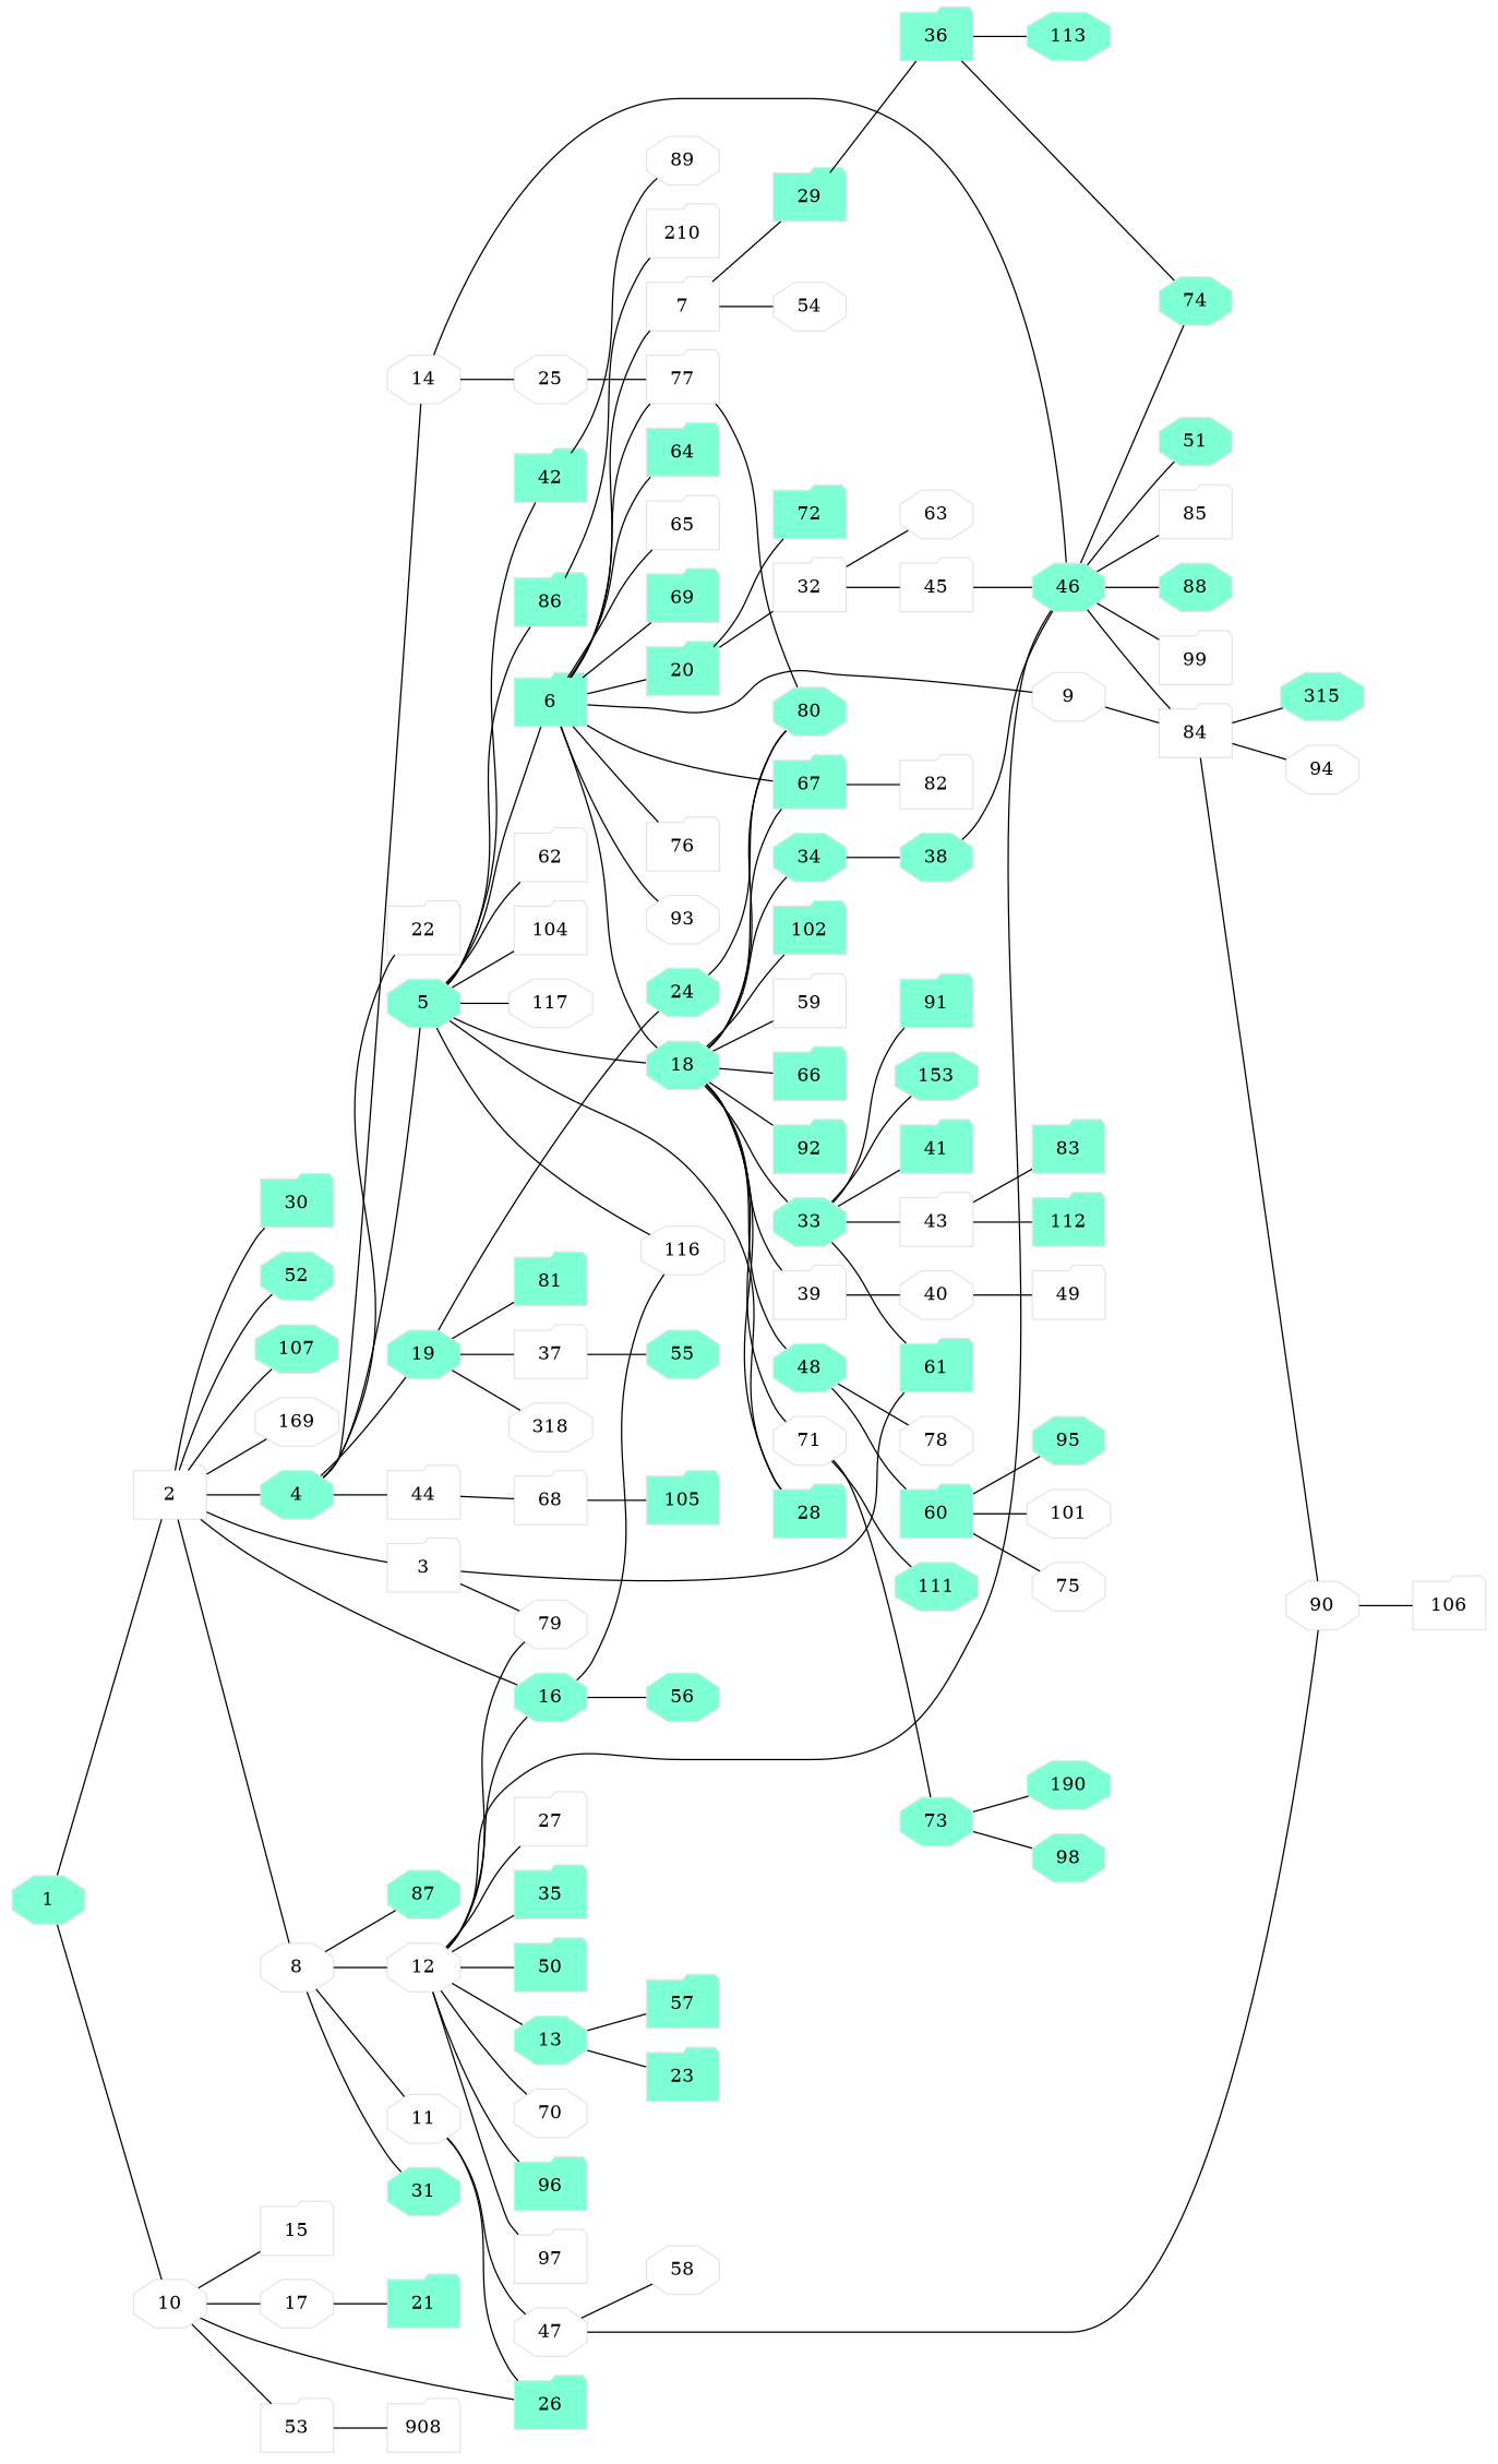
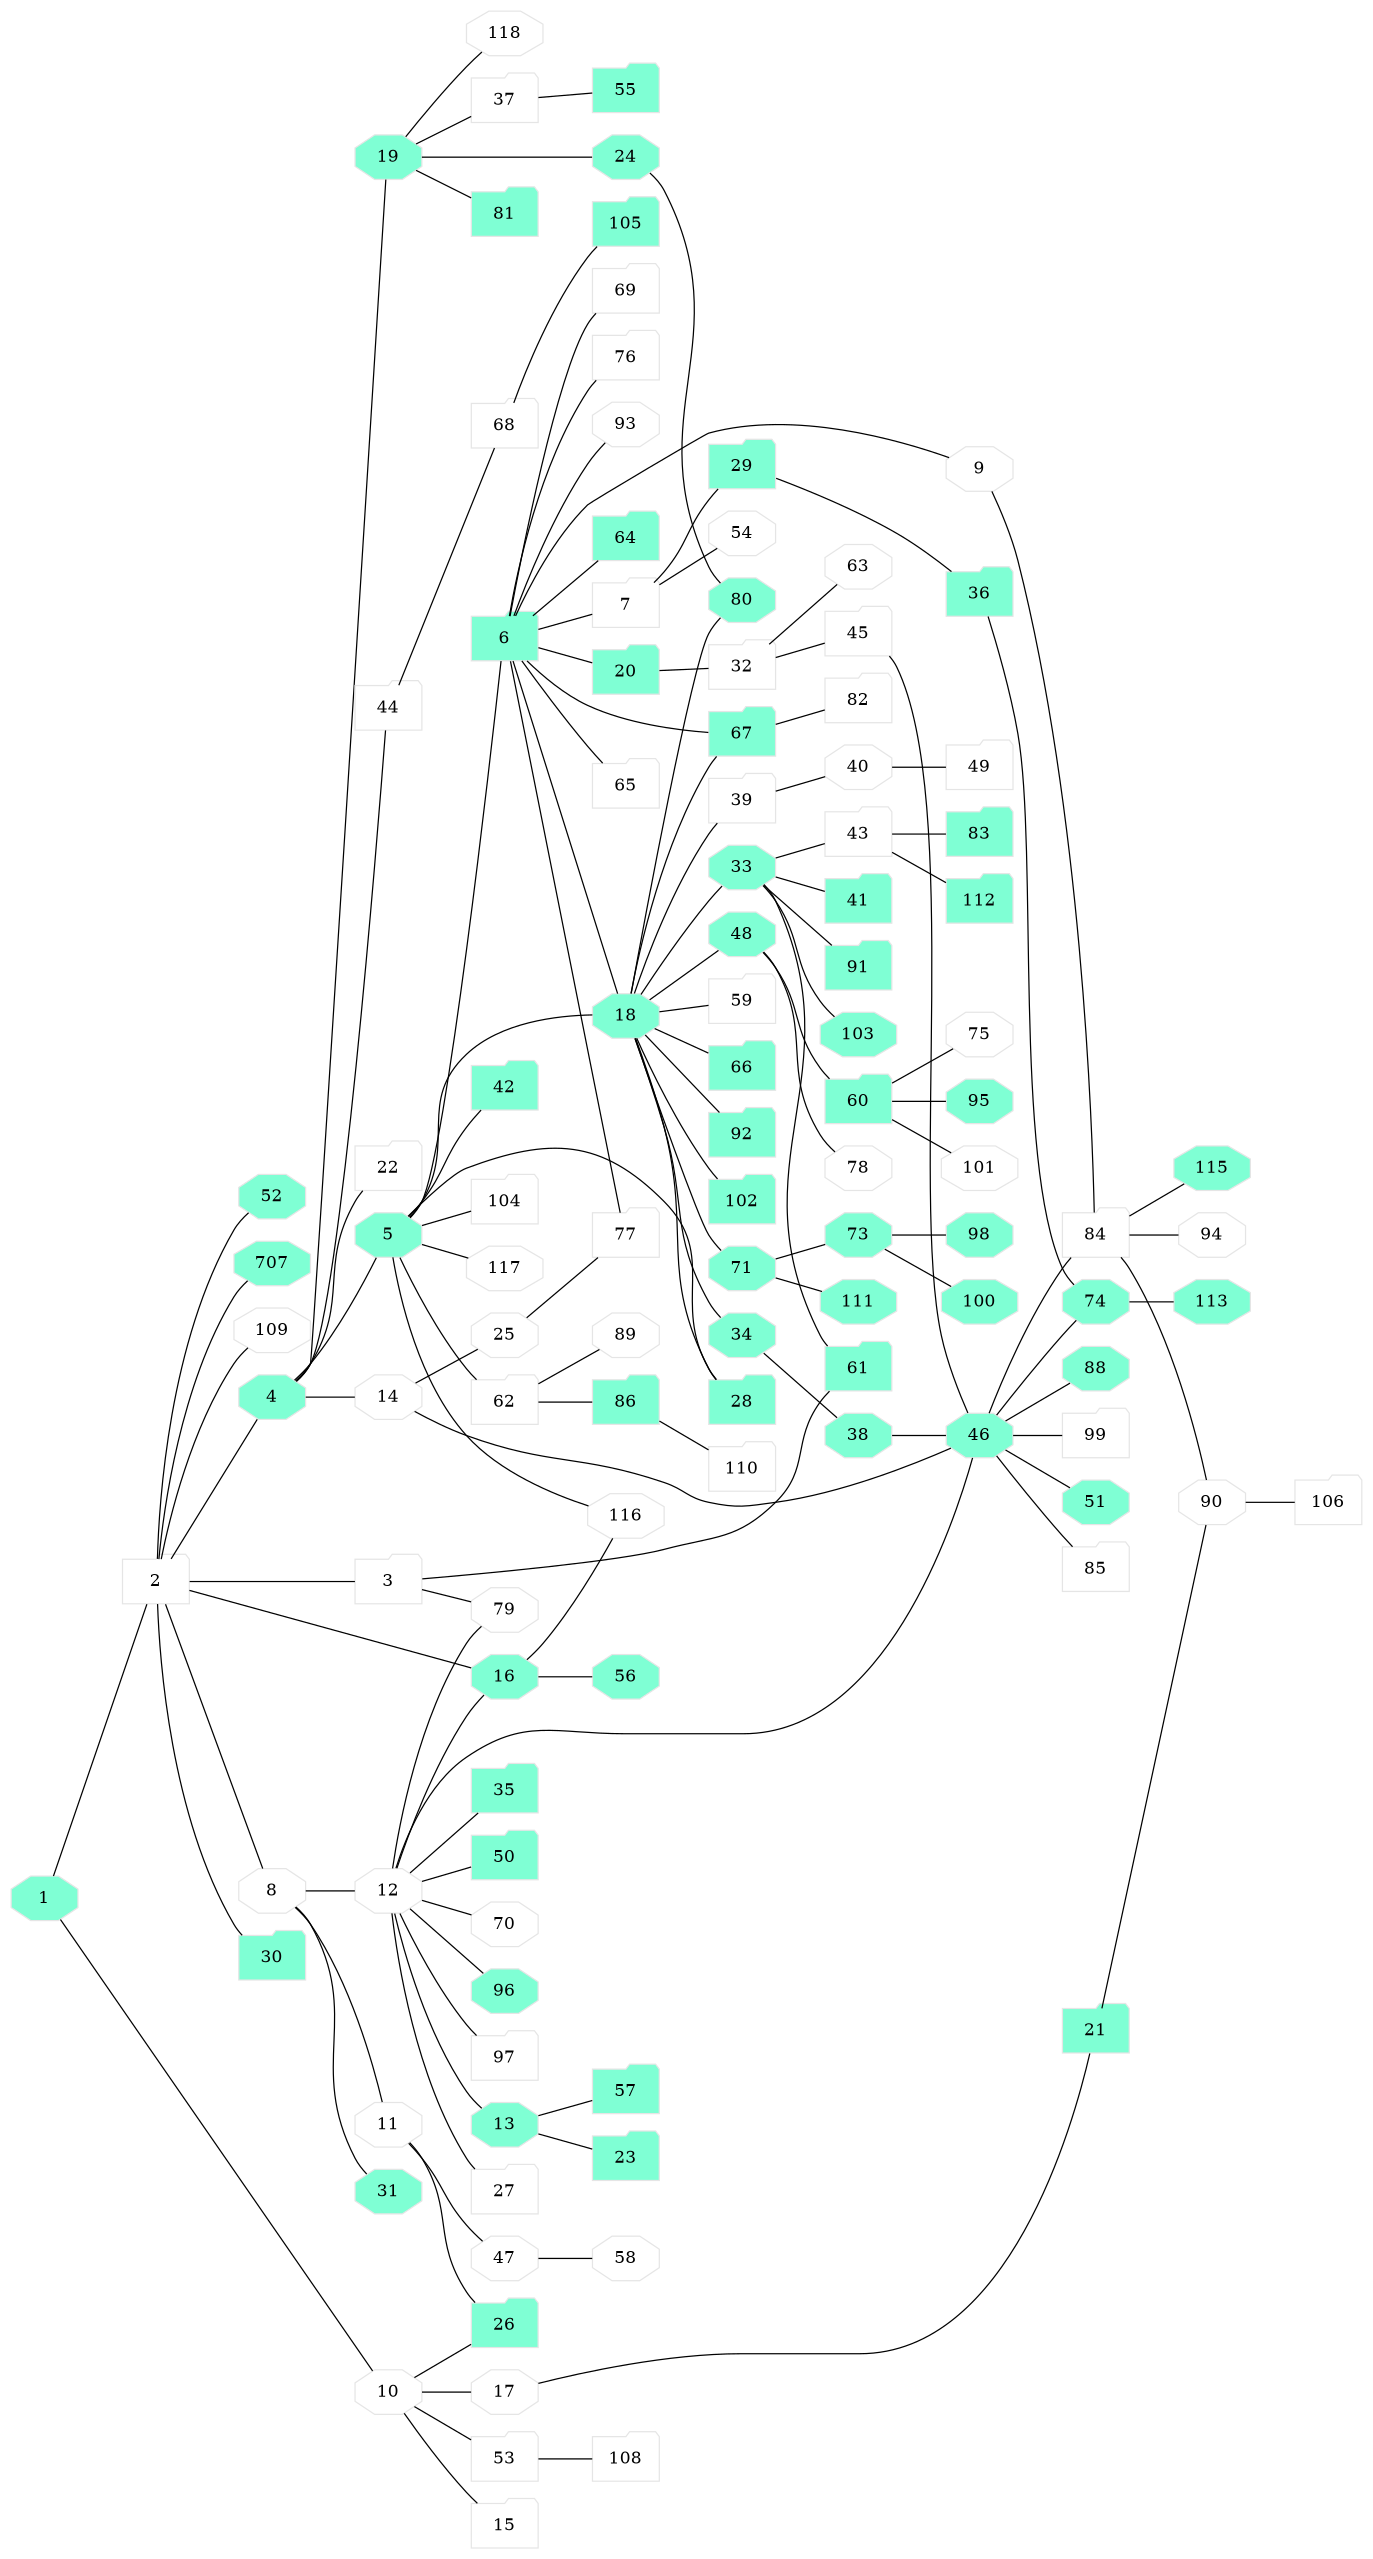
  graph {
    rankdir=LR
    node [color=gray90 fillcolor=aquamarine shape=folder style=filled]
    1 [shape=octagon]
    2 [fillcolor=white]
    10 [fillcolor=white shape=octagon]
    3 [fillcolor=white]
    4 [shape=octagon]
    8 [fillcolor=white shape=octagon]
    16 [shape=octagon]
    30
    52 [shape=octagon]
-   107 [shape=octagon]
-   109 [fillcolor=white shape=octagon label=169]
+   107 [shape=octagon label=707]
+   109 [fillcolor=white shape=octagon]
    15 [fillcolor=white]
    17 [fillcolor=white shape=octagon]
    26
    53 [fillcolor=white]
    61
    79 [fillcolor=white shape=octagon]
    5 [shape=octagon]
    14 [fillcolor=white shape=octagon]
    19 [shape=octagon]
    22 [fillcolor=white]
    44 [fillcolor=white]
    11 [fillcolor=white shape=octagon]
    12 [fillcolor=white shape=octagon]
    31 [shape=octagon]
-   87 [shape=octagon]
    116 [fillcolor=white shape=octagon]
    56 [shape=octagon]
    6
    18 [shape=octagon]
    28
    42
    62 [fillcolor=white]
    86
    104 [fillcolor=white]
    117 [fillcolor=white shape=octagon]
    46 [shape=octagon]
    25 [fillcolor=white shape=octagon]
    24 [shape=octagon]
    37 [fillcolor=white]
    81
-   118 [fillcolor=white shape=octagon label=318]
+   118 [fillcolor=white shape=octagon]
    68 [fillcolor=white]
    7 [fillcolor=white]
    9 [fillcolor=white shape=octagon]
    20
    64
    65 [fillcolor=white]
    67
-   69
+   69 [fillcolor=white]
    76 [fillcolor=white]
    77 [fillcolor=white]
    93 [fillcolor=white shape=octagon]
    33 [shape=octagon]
    34 [shape=octagon]
    39 [fillcolor=white]
    48 [shape=octagon]
    59 [fillcolor=white]
    66
-   71 [fillcolor=white shape=octagon]
+   71 [shape=octagon]
    80 [shape=octagon]
    92
    102
    89 [fillcolor=white shape=octagon]
-   110 [fillcolor=white label=210]
+   110 [fillcolor=white]
    29
    54 [fillcolor=white shape=octagon]
    84 [fillcolor=white]
    32 [fillcolor=white]
-   72
    82 [fillcolor=white]
    36
    47 [fillcolor=white shape=octagon]
    13 [shape=octagon]
    27 [fillcolor=white]
    35
    50
    70 [fillcolor=white shape=octagon]
-   96
+   96 [shape=octagon]
    97 [fillcolor=white]
    90 [fillcolor=white shape=octagon]
    94 [fillcolor=white shape=octagon]
-   115 [shape=octagon label=315]
+   115 [shape=octagon]
    21
-   108 [fillcolor=white label=908]
+   108 [fillcolor=white]
    58 [fillcolor=white shape=octagon]
    23
    57
    74 [shape=octagon]
    51 [shape=octagon]
    85 [fillcolor=white]
    88 [shape=octagon]
    99 [fillcolor=white]
    41
    43 [fillcolor=white]
    91
-   103 [shape=octagon label=153]
+   103 [shape=octagon]
    38 [shape=octagon]
    40 [fillcolor=white shape=octagon]
    60
    78 [fillcolor=white shape=octagon]
    73 [shape=octagon]
    111 [shape=octagon]
-   55 [shape=octagon]
+   55
    45 [fillcolor=white]
    63 [fillcolor=white shape=octagon]
    83
    112
    113 [shape=octagon]
    49 [fillcolor=white]
    105
    106 [fillcolor=white]
    75 [fillcolor=white shape=octagon]
    95 [shape=octagon]
    101 [fillcolor=white shape=octagon]
    98 [shape=octagon]
-   100 [shape=octagon label=190]
+   100 [shape=octagon]
    1 -- 2
    1 -- 10
    2 -- 3
    2 -- 4
    2 -- 8
    2 -- 16
    2 -- 30
    2 -- 52
    2 -- 107
    2 -- 109
    10 -- 15
    10 -- 17
    10 -- 26
    10 -- 53
    3 -- 61
    3 -- 79
    4 -- 5
    4 -- 14
    4 -- 19
    4 -- 22
    4 -- 44
    8 -- 11
    8 -- 12
    8 -- 31
-   8 -- 87
    16 -- 116
    16 -- 56
    17 -- 21
    53 -- 108
    5 -- 116
    5 -- 6
    5 -- 18
    5 -- 28
    5 -- 42
    5 -- 62
-   5 -- 86
+   62 -- 86
    5 -- 104
    5 -- 117
    14 -- 46
    14 -- 25
    19 -- 24
    19 -- 37
    19 -- 81
    19 -- 118
    44 -- 68
    11 -- 26
    11 -- 47
    12 -- 16
    12 -- 79
    12 -- 46
    12 -- 13
    12 -- 27
    12 -- 35
    12 -- 50
    12 -- 70
    12 -- 96
    12 -- 97
    6 -- 18
    6 -- 7
    6 -- 9
    6 -- 20
    6 -- 64
    6 -- 65
    6 -- 67
    6 -- 69
    6 -- 76
    6 -- 77
    6 -- 93
    18 -- 28
    18 -- 67
    18 -- 33
    18 -- 34
    18 -- 39
    18 -- 48
    18 -- 59
    18 -- 66
    18 -- 71
    18 -- 80
    18 -- 92
    18 -- 102
-   42 -- 89
+   62 -- 89
    86 -- 110
    46 -- 84
    46 -- 74
    46 -- 51
    46 -- 85
    46 -- 88
    46 -- 99
    25 -- 77
    24 -- 80
    37 -- 55
    68 -- 105
    7 -- 29
    7 -- 54
    9 -- 84
    20 -- 32
-   20 -- 72
    67 -- 82
-   77 -- 80
    33 -- 61
    33 -- 41
    33 -- 43
    33 -- 91
    33 -- 103
    34 -- 38
    39 -- 40
    48 -- 60
    48 -- 78
    71 -- 73
    71 -- 111
    29 -- 36
    84 -- 90
    84 -- 94
    84 -- 115
    32 -- 45
    32 -- 63
    36 -- 74
-   47 -- 90
+   21 -- 90
    47 -- 58
    13 -- 23
    13 -- 57
    90 -- 106
-   36 -- 113
+   74 -- 113
    43 -- 83
    43 -- 112
    38 -- 46
    40 -- 49
    60 -- 75
    60 -- 95
    60 -- 101
    73 -- 98
    73 -- 100
    45 -- 46
  }
